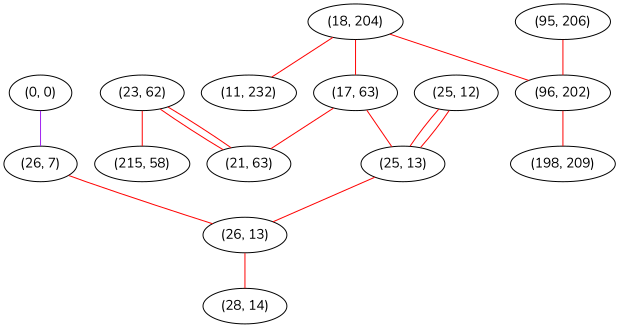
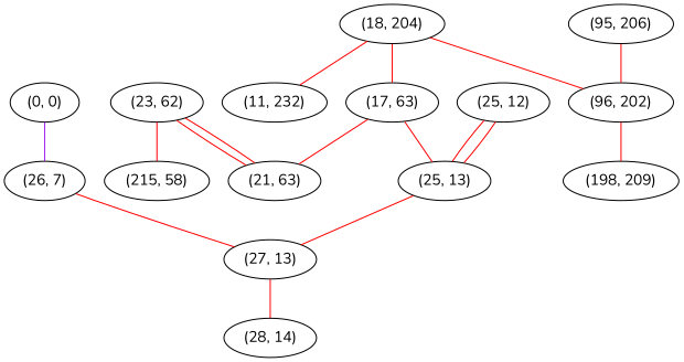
  graph {
    fontname=Nunito
    node [fontname=Nunito]
    edge [color=red fontname=Nunito weight=1]
    "(0, 0)"
    "(26, 7)"
-   "(27, 13)" [label="(26, 13)"]
+   "(27, 13)"
    "(18, 204)"
    "(11, 232)"
    "(17, 63)"
    "(96, 202)"
    "(21, 63)"
    "(25, 13)"
    "(198, 209)"
    "(95, 206)"
    "(23, 62)"
    "(215, 58)"
    "(25, 12)"
    "(28, 14)"
    "(0, 0)" -- "(26, 7)" [color=purple weight=4]
    "(26, 7)" -- "(27, 13)"
    "(27, 13)" -- "(28, 14)"
    "(18, 204)" -- "(11, 232)"
    "(18, 204)" -- "(17, 63)"
    "(18, 204)" -- "(96, 202)"
    "(17, 63)" -- "(21, 63)"
    "(17, 63)" -- "(25, 13)"
    "(96, 202)" -- "(198, 209)"
    "(25, 13)" -- "(27, 13)"
    "(95, 206)" -- "(96, 202)"
    "(23, 62)" -- "(21, 63)"
    "(23, 62)" -- "(21, 63)"
    "(23, 62)" -- "(215, 58)"
    "(25, 12)" -- "(25, 13)"
    "(25, 12)" -- "(25, 13)"
  }
